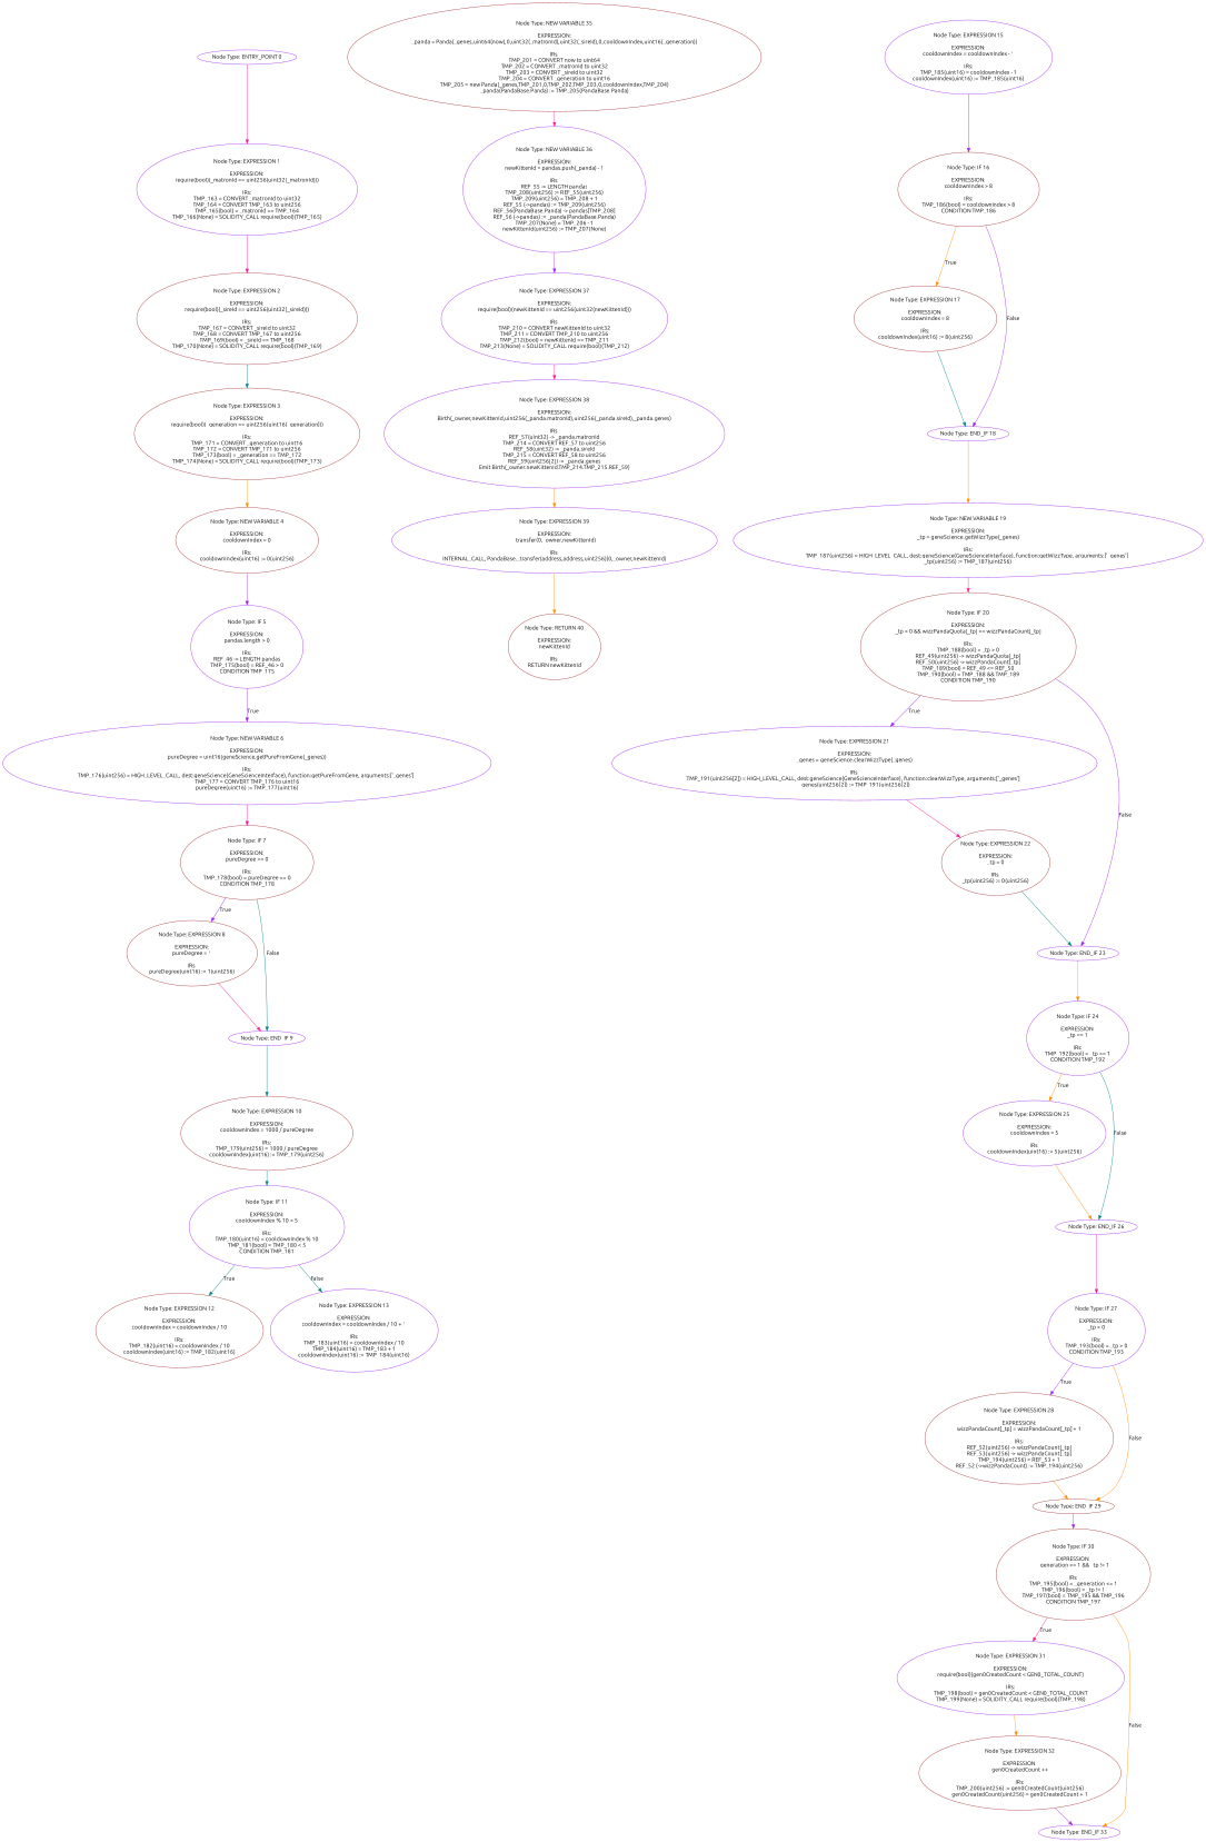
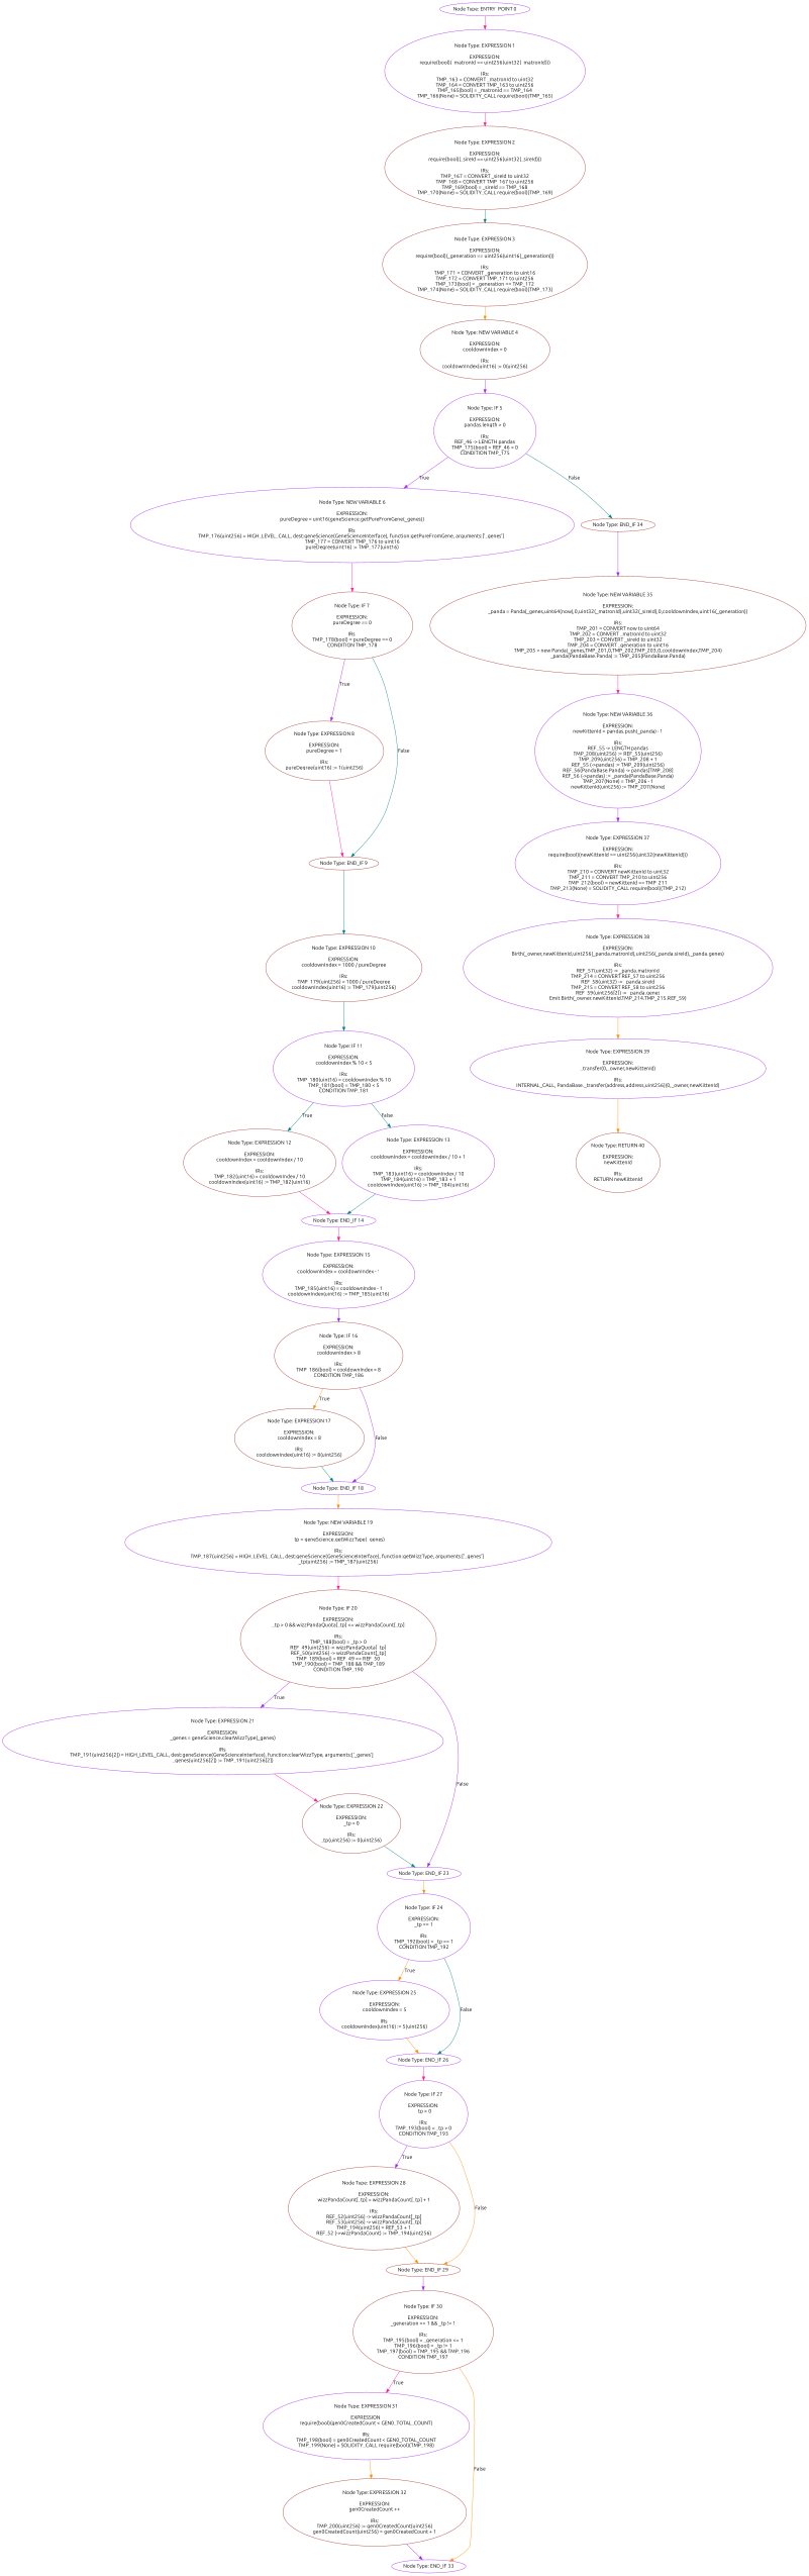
  digraph {
    fontname=Ubuntu
    node [color=purple fontname=Ubuntu]
    edge [color=deeppink fontname=Ubuntu]
    n1 [label="Node Type: ENTRY_POINT 0\n"]
    n2 [label="Node Type: EXPRESSION 1\n\nEXPRESSION:\nrequire(bool)(_matronId == uint256(uint32(_matronId)))\n\nIRs:\nTMP_163 = CONVERT _matronId to uint32\nTMP_164 = CONVERT TMP_163 to uint256\nTMP_165(bool) = _matronId == TMP_164\nTMP_166(None) = SOLIDITY_CALL require(bool)(TMP_165)"]
    n3 [color=brown label="Node Type: EXPRESSION 2\n\nEXPRESSION:\nrequire(bool)(_sireId == uint256(uint32(_sireId)))\n\nIRs:\nTMP_167 = CONVERT _sireId to uint32\nTMP_168 = CONVERT TMP_167 to uint256\nTMP_169(bool) = _sireId == TMP_168\nTMP_170(None) = SOLIDITY_CALL require(bool)(TMP_169)"]
    n4 [color=brown label="Node Type: EXPRESSION 3\n\nEXPRESSION:\nrequire(bool)(_generation == uint256(uint16(_generation)))\n\nIRs:\nTMP_171 = CONVERT _generation to uint16\nTMP_172 = CONVERT TMP_171 to uint256\nTMP_173(bool) = _generation == TMP_172\nTMP_174(None) = SOLIDITY_CALL require(bool)(TMP_173)"]
    n5 [color=brown label="Node Type: NEW VARIABLE 4\n\nEXPRESSION:\ncooldownIndex = 0\n\nIRs:\ncooldownIndex(uint16) := 0(uint256)"]
    n6 [label="Node Type: IF 5\n\nEXPRESSION:\npandas.length > 0\n\nIRs:\nREF_46 -> LENGTH pandas\nTMP_175(bool) = REF_46 > 0\nCONDITION TMP_175"]
    n7 [label="Node Type: NEW VARIABLE 6\n\nEXPRESSION:\npureDegree = uint16(geneScience.getPureFromGene(_genes))\n\nIRs:\nTMP_176(uint256) = HIGH_LEVEL_CALL, dest:geneScience(GeneScienceInterface), function:getPureFromGene, arguments:['_genes']  \nTMP_177 = CONVERT TMP_176 to uint16\npureDegree(uint16) := TMP_177(uint16)"]
+   n8 [color=brown label="Node Type: END_IF 34\n"]
    n9 [color=brown label="Node Type: IF 7\n\nEXPRESSION:\npureDegree == 0\n\nIRs:\nTMP_178(bool) = pureDegree == 0\nCONDITION TMP_178"]
    n10 [color=brown label="Node Type: NEW VARIABLE 35\n\nEXPRESSION:\n_panda = Panda(_genes,uint64(now),0,uint32(_matronId),uint32(_sireId),0,cooldownIndex,uint16(_generation))\n\nIRs:\nTMP_201 = CONVERT now to uint64\nTMP_202 = CONVERT _matronId to uint32\nTMP_203 = CONVERT _sireId to uint32\nTMP_204 = CONVERT _generation to uint16\nTMP_205 = new Panda(_genes,TMP_201,0,TMP_202,TMP_203,0,cooldownIndex,TMP_204)\n_panda(PandaBase.Panda) := TMP_205(PandaBase.Panda)"]
    n11 [color=brown label="Node Type: EXPRESSION 8\n\nEXPRESSION:\npureDegree = 1\n\nIRs:\npureDegree(uint16) := 1(uint256)"]
-   n12 [label="Node Type: END_IF 9\n"]
+   n12 [color=brown label="Node Type: END_IF 9\n"]
    n13 [label="Node Type: NEW VARIABLE 36\n\nEXPRESSION:\nnewKittenId = pandas.push(_panda) - 1\n\nIRs:\nREF_55 -> LENGTH pandas\nTMP_208(uint256) := REF_55(uint256)\nTMP_209(uint256) = TMP_208 + 1\nREF_55 (->pandas) := TMP_209(uint256)\nREF_56(PandaBase.Panda) -> pandas[TMP_208]\nREF_56 (->pandas) := _panda(PandaBase.Panda)\nTMP_207(None) = TMP_206 - 1\nnewKittenId(uint256) := TMP_207(None)"]
    n14 [color=brown label="Node Type: EXPRESSION 10\n\nEXPRESSION:\ncooldownIndex = 1000 / pureDegree\n\nIRs:\nTMP_179(uint256) = 1000 / pureDegree\ncooldownIndex(uint16) := TMP_179(uint256)"]
    n15 [label="Node Type: IF 11\n\nEXPRESSION:\ncooldownIndex % 10 < 5\n\nIRs:\nTMP_180(uint16) = cooldownIndex % 10\nTMP_181(bool) = TMP_180 < 5\nCONDITION TMP_181"]
    n16 [color=brown label="Node Type: EXPRESSION 12\n\nEXPRESSION:\ncooldownIndex = cooldownIndex / 10\n\nIRs:\nTMP_182(uint16) = cooldownIndex / 10\ncooldownIndex(uint16) := TMP_182(uint16)"]
    n17 [label="Node Type: EXPRESSION 13\n\nEXPRESSION:\ncooldownIndex = cooldownIndex / 10 + 1\n\nIRs:\nTMP_183(uint16) = cooldownIndex / 10\nTMP_184(uint16) = TMP_183 + 1\ncooldownIndex(uint16) := TMP_184(uint16)"]
+   n18 [label="Node Type: END_IF 14\n"]
    n19 [label="Node Type: EXPRESSION 15\n\nEXPRESSION:\ncooldownIndex = cooldownIndex - 1\n\nIRs:\nTMP_185(uint16) = cooldownIndex - 1\ncooldownIndex(uint16) := TMP_185(uint16)"]
    n20 [color=brown label="Node Type: IF 16\n\nEXPRESSION:\ncooldownIndex > 8\n\nIRs:\nTMP_186(bool) = cooldownIndex > 8\nCONDITION TMP_186"]
    n21 [color=brown label="Node Type: EXPRESSION 17\n\nEXPRESSION:\ncooldownIndex = 8\n\nIRs:\ncooldownIndex(uint16) := 8(uint256)"]
    n22 [label="Node Type: END_IF 18\n"]
    n23 [label="Node Type: NEW VARIABLE 19\n\nEXPRESSION:\n_tp = geneScience.getWizzType(_genes)\n\nIRs:\nTMP_187(uint256) = HIGH_LEVEL_CALL, dest:geneScience(GeneScienceInterface), function:getWizzType, arguments:['_genes']  \n_tp(uint256) := TMP_187(uint256)"]
    n24 [color=brown label="Node Type: IF 20\n\nEXPRESSION:\n_tp > 0 && wizzPandaQuota[_tp] <= wizzPandaCount[_tp]\n\nIRs:\nTMP_188(bool) = _tp > 0\nREF_49(uint256) -> wizzPandaQuota[_tp]\nREF_50(uint256) -> wizzPandaCount[_tp]\nTMP_189(bool) = REF_49 <= REF_50\nTMP_190(bool) = TMP_188 && TMP_189\nCONDITION TMP_190"]
    n25 [label="Node Type: EXPRESSION 21\n\nEXPRESSION:\n_genes = geneScience.clearWizzType(_genes)\n\nIRs:\nTMP_191(uint256[2]) = HIGH_LEVEL_CALL, dest:geneScience(GeneScienceInterface), function:clearWizzType, arguments:['_genes']  \n_genes(uint256[2]) := TMP_191(uint256[2])"]
    n26 [label="Node Type: END_IF 23\n"]
    n27 [color=brown label="Node Type: EXPRESSION 22\n\nEXPRESSION:\n_tp = 0\n\nIRs:\n_tp(uint256) := 0(uint256)"]
    n28 [label="Node Type: IF 24\n\nEXPRESSION:\n_tp == 1\n\nIRs:\nTMP_192(bool) = _tp == 1\nCONDITION TMP_192"]
    n29 [label="Node Type: EXPRESSION 25\n\nEXPRESSION:\ncooldownIndex = 5\n\nIRs:\ncooldownIndex(uint16) := 5(uint256)"]
    n30 [label="Node Type: END_IF 26\n"]
    n31 [label="Node Type: IF 27\n\nEXPRESSION:\n_tp > 0\n\nIRs:\nTMP_193(bool) = _tp > 0\nCONDITION TMP_193"]
    n32 [color=brown label="Node Type: EXPRESSION 28\n\nEXPRESSION:\nwizzPandaCount[_tp] = wizzPandaCount[_tp] + 1\n\nIRs:\nREF_52(uint256) -> wizzPandaCount[_tp]\nREF_53(uint256) -> wizzPandaCount[_tp]\nTMP_194(uint256) = REF_53 + 1\nREF_52 (->wizzPandaCount) := TMP_194(uint256)"]
    n33 [color=brown label="Node Type: END_IF 29\n"]
    n34 [color=brown label="Node Type: IF 30\n\nEXPRESSION:\n_generation <= 1 && _tp != 1\n\nIRs:\nTMP_195(bool) = _generation <= 1\nTMP_196(bool) = _tp != 1\nTMP_197(bool) = TMP_195 && TMP_196\nCONDITION TMP_197"]
    n35 [label="Node Type: EXPRESSION 31\n\nEXPRESSION:\nrequire(bool)(gen0CreatedCount < GEN0_TOTAL_COUNT)\n\nIRs:\nTMP_198(bool) = gen0CreatedCount < GEN0_TOTAL_COUNT\nTMP_199(None) = SOLIDITY_CALL require(bool)(TMP_198)"]
    n36 [label="Node Type: END_IF 33\n"]
    n37 [color=brown label="Node Type: EXPRESSION 32\n\nEXPRESSION:\ngen0CreatedCount ++\n\nIRs:\nTMP_200(uint256) := gen0CreatedCount(uint256)\ngen0CreatedCount(uint256) = gen0CreatedCount + 1"]
    n38 [label="Node Type: EXPRESSION 37\n\nEXPRESSION:\nrequire(bool)(newKittenId == uint256(uint32(newKittenId)))\n\nIRs:\nTMP_210 = CONVERT newKittenId to uint32\nTMP_211 = CONVERT TMP_210 to uint256\nTMP_212(bool) = newKittenId == TMP_211\nTMP_213(None) = SOLIDITY_CALL require(bool)(TMP_212)"]
    n39 [label="Node Type: EXPRESSION 38\n\nEXPRESSION:\nBirth(_owner,newKittenId,uint256(_panda.matronId),uint256(_panda.sireId),_panda.genes)\n\nIRs:\nREF_57(uint32) -> _panda.matronId\nTMP_214 = CONVERT REF_57 to uint256\nREF_58(uint32) -> _panda.sireId\nTMP_215 = CONVERT REF_58 to uint256\nREF_59(uint256[2]) -> _panda.genes\nEmit Birth(_owner.newKittenId.TMP_214.TMP_215.REF_59)"]
    n40 [label="Node Type: EXPRESSION 39\n\nEXPRESSION:\n_transfer(0,_owner,newKittenId)\n\nIRs:\nINTERNAL_CALL, PandaBase._transfer(address,address,uint256)(0,_owner,newKittenId)"]
    n41 [color=brown label="Node Type: RETURN 40\n\nEXPRESSION:\nnewKittenId\n\nIRs:\nRETURN newKittenId"]
    n1 -> n2
    n2 -> n3
    n3 -> n4 [color=teal]
    n4 -> n5 [color=darkorange]
    n5 -> n6 [color=purple]
    n6 -> n7 [color=purple label=True]
+   n6 -> n8 [color=teal label=False]
    n7 -> n9
+   n8 -> n10 [color=purple]
    n9 -> n11 [color=purple label=True]
    n9 -> n12 [color=teal label=False]
    n10 -> n13
    n11 -> n12
    n12 -> n14 [color=teal]
    n13 -> n38 [color=purple]
    n14 -> n15 [color=teal]
    n15 -> n16 [color=teal label=True]
    n15 -> n17 [color=teal label=False]
+   n16 -> n18
+   n17 -> n18 [color=teal]
+   n18 -> n19
    n19 -> n20 [color=purple]
    n20 -> n21 [color=darkorange label=True]
    n20 -> n22 [color=purple label=False]
    n21 -> n22 [color=teal]
    n22 -> n23 [color=darkorange]
    n23 -> n24
    n24 -> n25 [color=purple label=True]
    n24 -> n26 [color=purple label=False]
    n25 -> n27
    n26 -> n28 [color=darkorange]
    n27 -> n26 [color=teal]
    n28 -> n29 [color=darkorange label=True]
    n28 -> n30 [color=teal label=False]
    n29 -> n30 [color=darkorange]
    n30 -> n31
    n31 -> n32 [color=purple label=True]
    n31 -> n33 [color=darkorange label=False]
    n32 -> n33 [color=darkorange]
    n33 -> n34 [color=purple]
    n34 -> n35 [label=True]
    n34 -> n36 [color=darkorange label=False]
    n35 -> n37 [color=darkorange]
    n37 -> n36 [color=purple]
    n38 -> n39
    n39 -> n40 [color=darkorange]
    n40 -> n41 [color=darkorange]
  }
